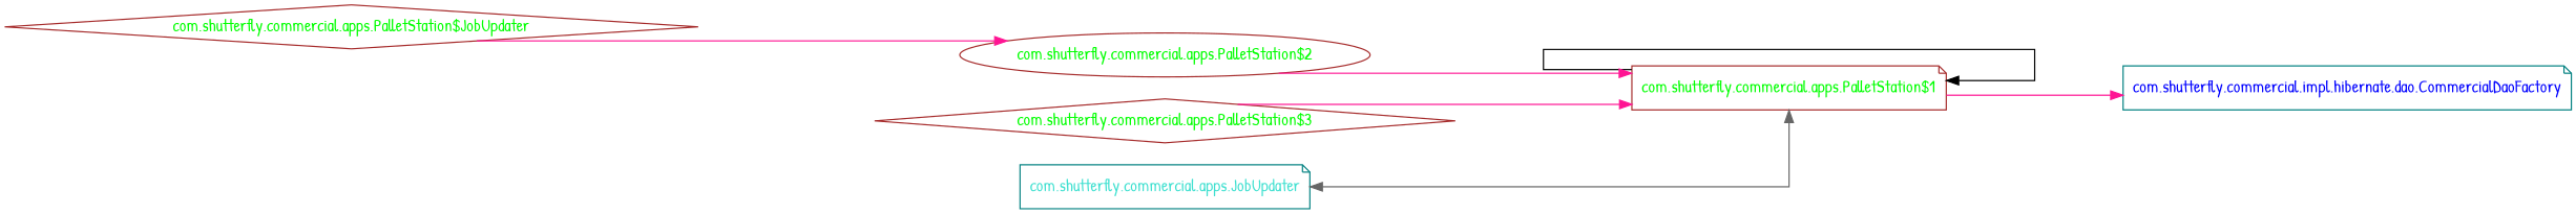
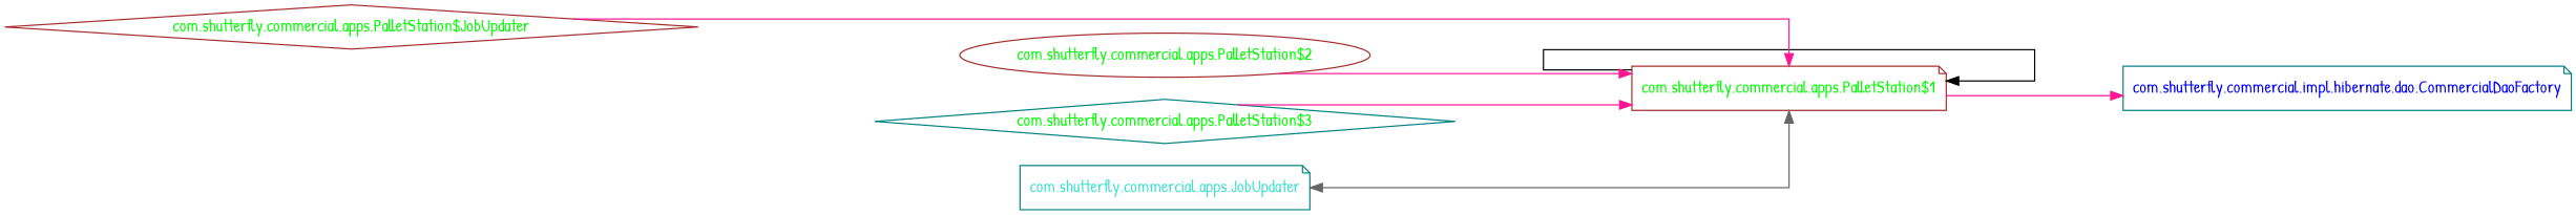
  digraph {
    concentrate=true
    fontname="Patrick Hand"
    rankdir=LR
    ranksep=2.0
    splines=ortho
    node [color=brown fontcolor=green fontname="Patrick Hand" shape=note]
    edge [color=deeppink fontname="Patrick Hand"]
    "com.shutterfly.commercial.apps.PalletStation$1"
    "com.shutterfly.commercial.impl.hibernate.dao.CommercialDaoFactory" [color=teal fontcolor=blue]
    "com.shutterfly.commercial.apps.PalletStation$2" [shape=ellipse]
-   "com.shutterfly.commercial.apps.PalletStation$3" [shape=diamond]
+   "com.shutterfly.commercial.apps.PalletStation$3" [color=teal shape=diamond]
    "com.shutterfly.commercial.apps.PalletStation$JobUpdater" [shape=diamond]
    n6 [color=teal fontcolor=turquoise label="com.shutterfly.commercial.apps.JobUpdater"]
    "com.shutterfly.commercial.apps.PalletStation$1" -> "com.shutterfly.commercial.apps.PalletStation$1" [color=black]
    "com.shutterfly.commercial.apps.PalletStation$1" -> "com.shutterfly.commercial.impl.hibernate.dao.CommercialDaoFactory"
    "com.shutterfly.commercial.apps.PalletStation$2" -> "com.shutterfly.commercial.apps.PalletStation$1"
    "com.shutterfly.commercial.apps.PalletStation$3" -> "com.shutterfly.commercial.apps.PalletStation$1"
-   "com.shutterfly.commercial.apps.PalletStation$JobUpdater" -> "com.shutterfly.commercial.apps.PalletStation$2"
+   "com.shutterfly.commercial.apps.PalletStation$JobUpdater" -> "com.shutterfly.commercial.apps.PalletStation$1"
    n6 -> "com.shutterfly.commercial.apps.PalletStation$1" [color=gray40 dir=both]
  }
